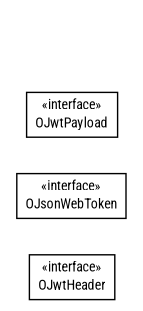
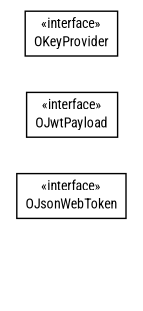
  digraph {
    nodesep=0.25
    ranksep=0.5
    rankdir=LR
    fontname="Roboto Condensed"
    node [fontcolor=black fontname="Roboto Condensed" fontsize=10.0 shape=plaintext]
-   n1 [label=<<table title="com.orientechnologies.orient.core.metadata.security.jwt.OJwtHeader" border="0" cellborder="1" cellspacing="0" cellpadding="2" port="p" href="./OJwtHeader.html"> 		<tr><td><table border="0" cellspacing="0" cellpadding="1"> <tr><td align="center" balign="center"> &#171;interface&#187; </td></tr> <tr><td align="center" balign="center"> OJwtHeader </td></tr> 		</table></td></tr> 		</table>>]
    n2 [label=<<table title="com.orientechnologies.orient.core.metadata.security.jwt.OJsonWebToken" border="0" cellborder="1" cellspacing="0" cellpadding="2" port="p" href="./OJsonWebToken.html"> 		<tr><td><table border="0" cellspacing="0" cellpadding="1"> <tr><td align="center" balign="center"> &#171;interface&#187; </td></tr> <tr><td align="center" balign="center"> OJsonWebToken </td></tr> 		</table></td></tr> 		</table>>]
    n3 [label=<<table title="com.orientechnologies.orient.core.metadata.security.jwt.OJwtPayload" border="0" cellborder="1" cellspacing="0" cellpadding="2" port="p" href="./OJwtPayload.html"> 		<tr><td><table border="0" cellspacing="0" cellpadding="1"> <tr><td align="center" balign="center"> &#171;interface&#187; </td></tr> <tr><td align="center" balign="center"> OJwtPayload </td></tr> 		</table></td></tr> 		</table>>]
+   n4 [label=<<table title="com.orientechnologies.orient.core.metadata.security.jwt.OKeyProvider" border="0" cellborder="1" cellspacing="0" cellpadding="2" port="p" href="./OKeyProvider.html"> 		<tr><td><table border="0" cellspacing="0" cellpadding="1"> <tr><td align="center" balign="center"> &#171;interface&#187; </td></tr> <tr><td align="center" balign="center"> OKeyProvider </td></tr> 		</table></td></tr> 		</table>>]
  }
